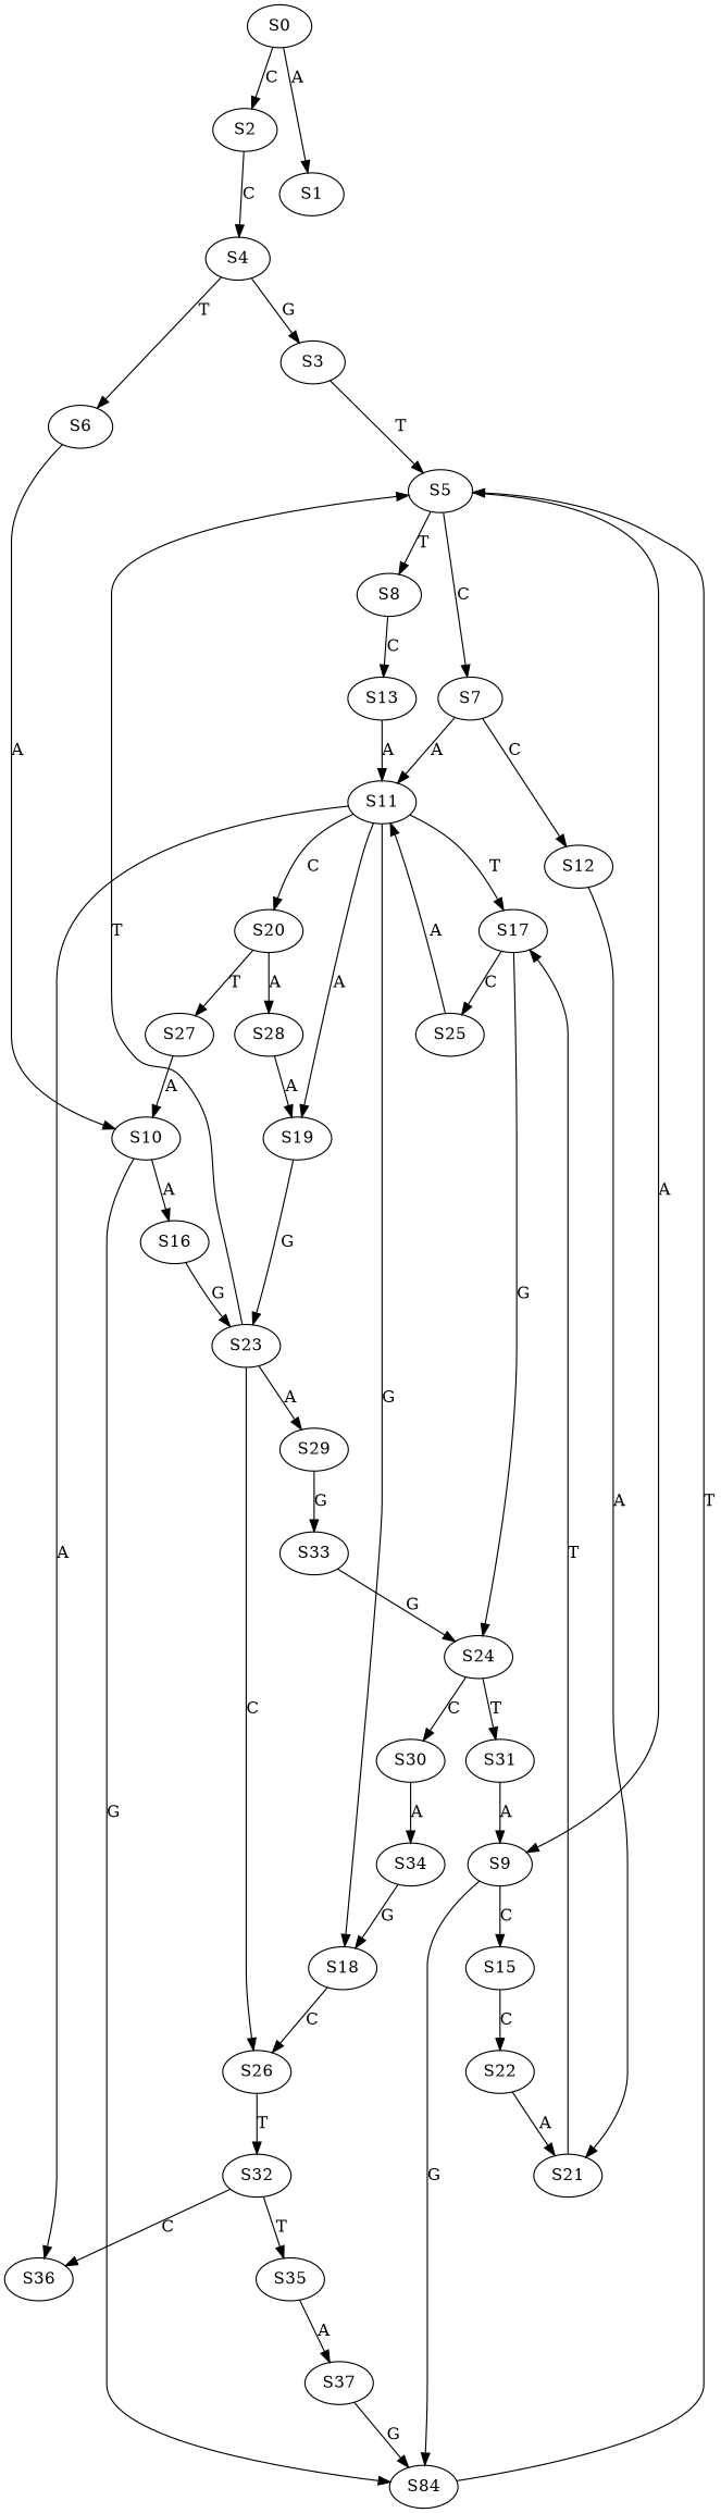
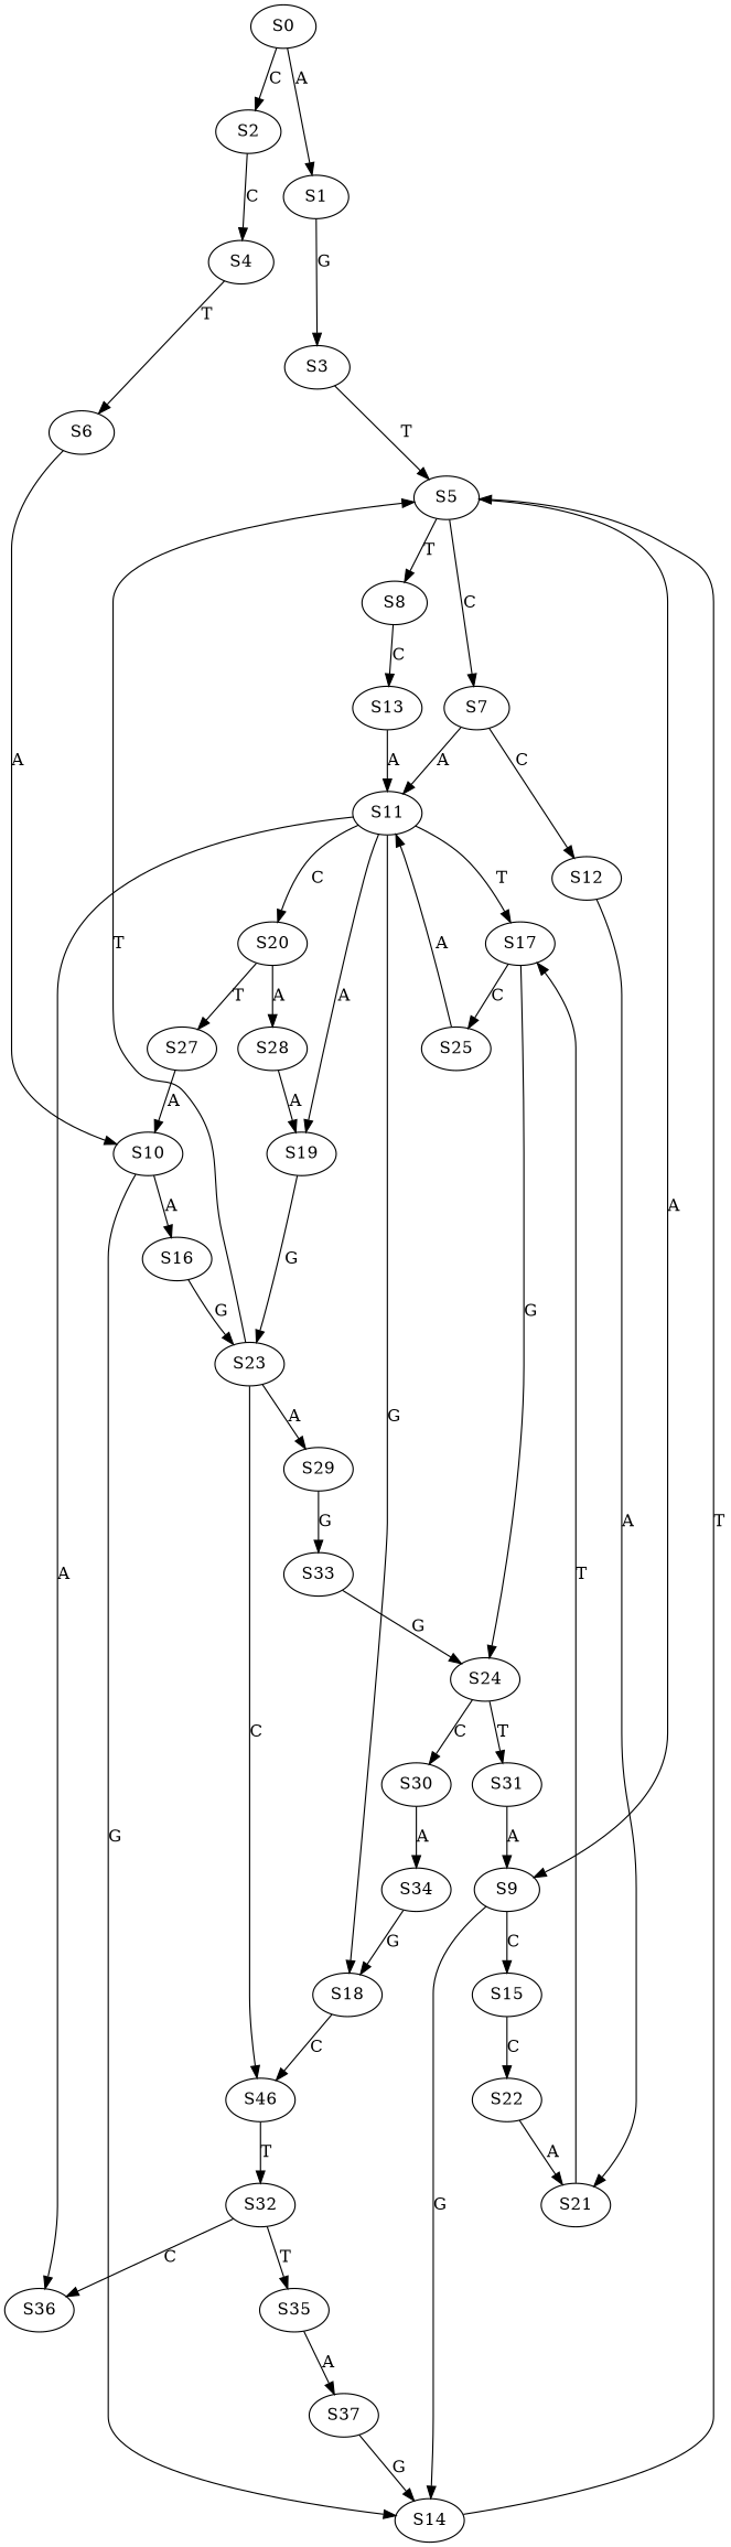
  strict digraph {
    S0
    S1
    S2
    S3
    S4
    S5
    S6
    S7
    S8
    S9
    S10
    S11
    S12
    S13
-   S14 [label=S84]
+   S14
    S15
    S16
    S17
    S18
    S19
    S20
    S36
    S21
    S22
    S23
    S24
    S25
-   S26
+   S26 [label=S46]
    S27
    S28
    S29
    S30
    S31
    S32
    S33
    S34
    S35
    S37
    S0 -> S1 [label=A]
    S0 -> S2 [label=C]
-   S4 -> S3 [label=G]
+   S1 -> S3 [label=G]
    S2 -> S4 [label=C]
    S3 -> S5 [label=T]
    S4 -> S6 [label=T]
    S5 -> S7 [label=C]
    S5 -> S8 [label=T]
    S5 -> S9 [label=A]
    S6 -> S10 [label=A]
    S7 -> S11 [label=A]
    S7 -> S12 [label=C]
    S8 -> S13 [label=C]
    S9 -> S14 [label=G]
    S9 -> S15 [label=C]
    S10 -> S14 [label=G]
    S10 -> S16 [label=A]
    S11 -> S17 [label=T]
    S11 -> S18 [label=G]
    S11 -> S19 [label=A]
    S11 -> S20 [label=C]
    S11 -> S36 [label=A]
    S12 -> S21 [label=A]
    S13 -> S11 [label=A]
    S14 -> S5 [label=T]
    S15 -> S22 [label=C]
    S16 -> S23 [label=G]
    S17 -> S24 [label=G]
    S17 -> S25 [label=C]
    S18 -> S26 [label=C]
    S19 -> S23 [label=G]
    S20 -> S27 [label=T]
    S20 -> S28 [label=A]
    S21 -> S17 [label=T]
    S22 -> S21 [label=A]
    S23 -> S5 [label=T]
    S23 -> S26 [label=C]
    S23 -> S29 [label=A]
    S24 -> S30 [label=C]
    S24 -> S31 [label=T]
    S25 -> S11 [label=A]
    S26 -> S32 [label=T]
    S27 -> S10 [label=A]
    S28 -> S19 [label=A]
    S29 -> S33 [label=G]
    S30 -> S34 [label=A]
    S31 -> S9 [label=A]
    S32 -> S36 [label=C]
    S32 -> S35 [label=T]
    S33 -> S24 [label=G]
    S34 -> S18 [label=G]
    S35 -> S37 [label=A]
    S37 -> S14 [label=G]
  }
